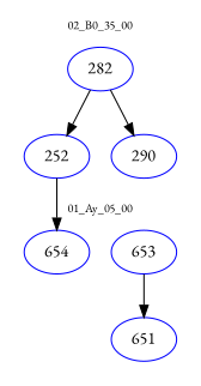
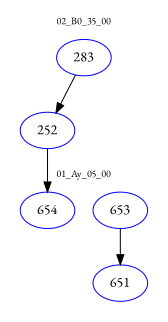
  digraph {
    fontname="EB Garamond"
    node [color=blue fontname="EB Garamond"]
    edge [color=black fontname="EB Garamond"]
    n1 [label=653]
    n2 [label=651]
    n3 [label=654]
-   n4 [label=282]
+   n4 [label=283]
    n5 [label=252]
-   n6 [label=290]
    subgraph cluster_1 {
      color=white
      fontsize=10
      label="01_Ay_05_00"
      n1
      n2
      n3
    }
    subgraph cluster_2 {
      color=white
      fontsize=10
      label="02_B0_35_00"
      n4
      n5
-     n6
    }
    n1 -> n2
    n4 -> n5
-   n4 -> n6
    n5 -> n3
  }
